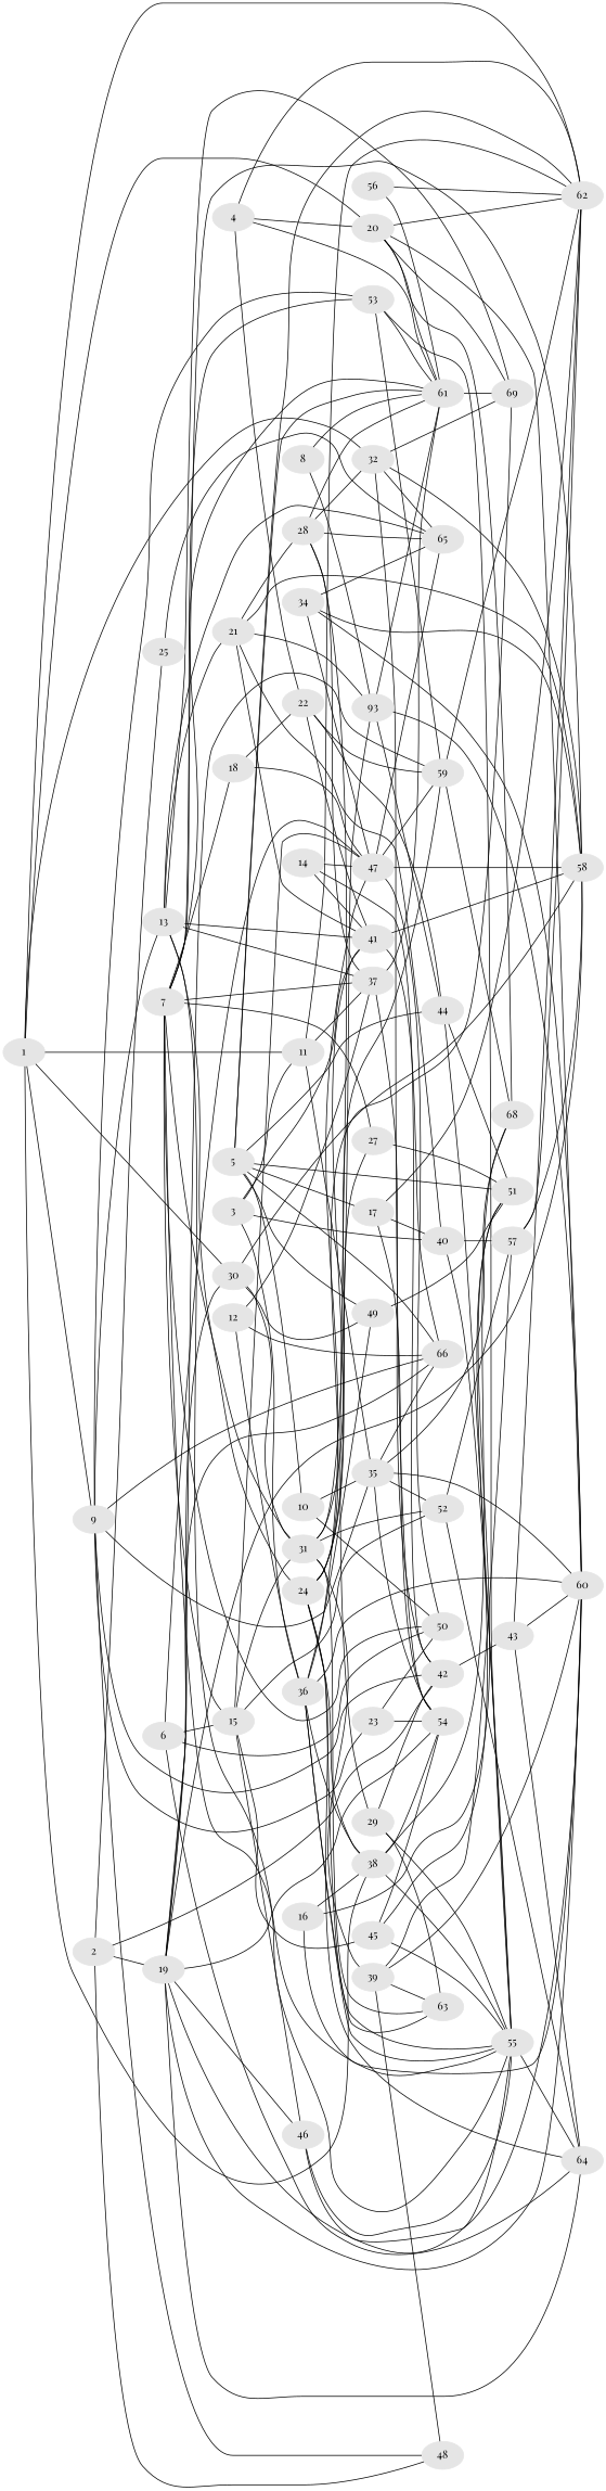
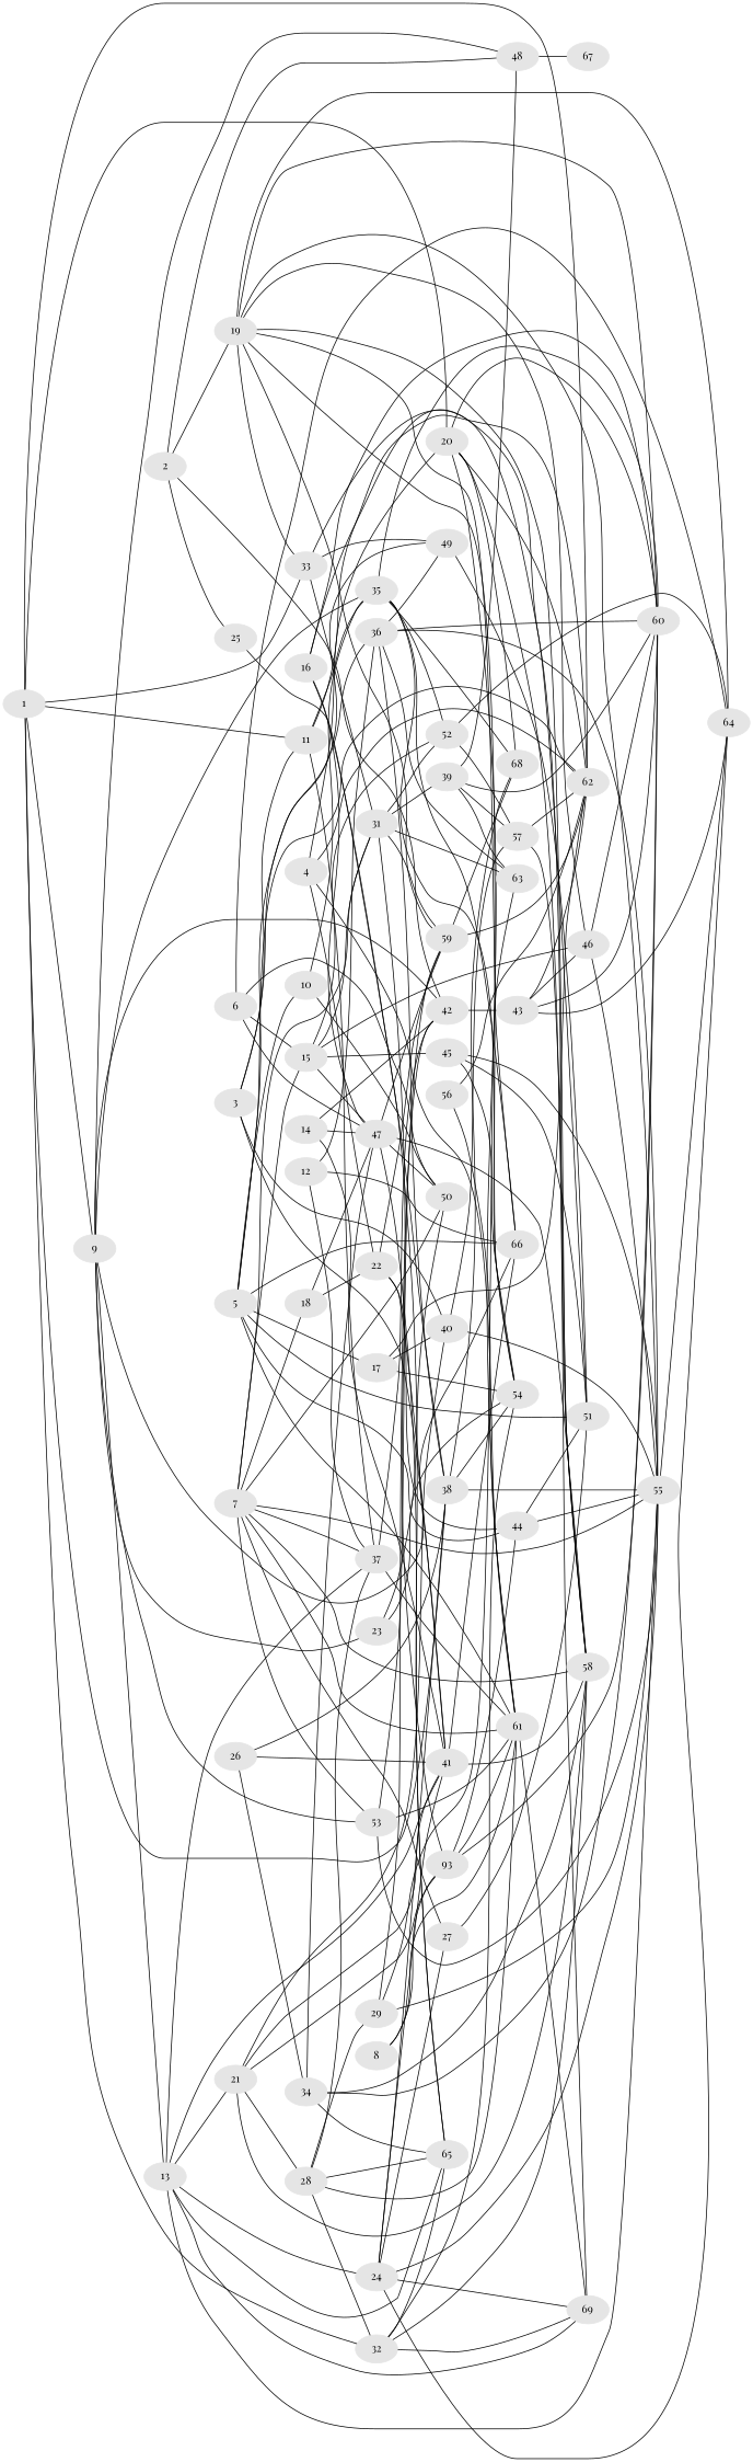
  graph {
    fontname="Playfair Display"
    rankdir=LR
    node [color=gray90 fontname="Playfair Display" style=filled]
    edge [fontname="Playfair Display" weight=1.0]
    1
    9
    11
    20
-   30
+   30 [label=33]
    32
    38
    62
    42
    48
    66
    53
    13
    23
    35
    37
    61
    69
    60
    68
    49
    31
    58
    65
    54
    55
    2
    19
    25
    64
    46
    59
    43
+   67
    3
    36
    40
    41
    63
    57
    4
    22
    44
    5
    10
    17
    51
    50
    6
    15
    47
    45
    52
    7
    18
    27
    n57 [label=93]
    39
    8
    21
    24
    12
    28
    14
    16
    29
+   26
    34
    56
    1 -- 9
    1 -- 11
    1 -- 20
    1 -- 30
    1 -- 32
    1 -- 38
    1 -- 62
    9 -- 42
    9 -- 48
    9 -- 66
    9 -- 53
    9 -- 13
    9 -- 23
    9 -- 35
    11 -- 62
    11 -- 35
    11 -- 37
    20 -- 62
    20 -- 61
    20 -- 69
    20 -- 60
    20 -- 68
    30 -- 49
    30 -- 31
    30 -- 58
    32 -- 69
    32 -- 58
    32 -- 65
    32 -- 54
    38 -- 68
    38 -- 54
    38 -- 55
    42 -- 43
+   48 -- 67 [weight=2.0]
    53 -- 61
    53 -- 55
    53 -- 59
    13 -- 37
    13 -- 69
    13 -- 65
    13 -- 55
    13 -- 41
    13 -- 21
    13 -- 24
    23 -- 54
    23 -- 50
    35 -- 66
    35 -- 60
    35 -- 68
    35 -- 54
    35 -- 52 [weight=2.0]
    37 -- 42
    37 -- 61
    61 -- 69
    49 -- 51
    31 -- 59
    31 -- 63
    31 -- 52
    31 -- n57
    31 -- 39
    55 -- 64
    2 -- 42
    2 -- 48
    2 -- 19
    2 -- 25
    19 -- 30
    19 -- 66
    19 -- 60
    19 -- 58
    19 -- 54
    19 -- 55
    19 -- 64
    19 -- 46
    19 -- 59
    25 -- 65
    46 -- 60
    46 -- 55
    59 -- 62
    59 -- 68
    43 -- 62
    43 -- 60
    43 -- 64
+   43 -- 46
    3 -- 11
    3 -- 36
    3 -- 40
    3 -- 41
    36 -- 38
    36 -- 60
    36 -- 49
    36 -- 55
    36 -- 63
    40 -- 55
    40 -- 57
    41 -- 66
    41 -- 58
    57 -- 62
    57 -- 58
    4 -- 20
    4 -- 62
    4 -- 61
    4 -- 22
    22 -- 59
    22 -- 41
    22 -- 44
    44 -- 55
    44 -- 51
    5 -- 62
    5 -- 66
    5 -- 61
    5 -- 49
    5 -- 44
    5 -- 10
    5 -- 17
    5 -- 51
    10 -- 35 [weight=2.0]
    10 -- 50
    17 -- 62
    17 -- 54
    17 -- 40
    6 -- 64
    6 -- 50
    6 -- 15
    6 -- 47
    15 -- 31
    15 -- 46
    15 -- 47
    15 -- 45
    15 -- 52
    47 -- 58
    47 -- 65
    47 -- 59
    47 -- 50
    45 -- 54
    45 -- 55
    45 -- 51
    52 -- 64
    52 -- 57
    7 -- 53
    7 -- 37
    7 -- 61
    7 -- 31
    7 -- 58
    7 -- 55
    7 -- 50
    7 -- 15
    7 -- 18
    7 -- 27
    18 -- 22
    18 -- 47
    27 -- 51
    n57 -- 61
    n57 -- 60
    n57 -- 44
    39 -- 48
    39 -- 60
    39 -- 63
    39 -- 57
    8 -- 61
    8 -- n57
    21 -- 58
    21 -- 40
    21 -- 41
    21 -- n57
    21 -- 28
    24 -- 38
    24 -- 69
    24 -- 55
    24 -- 64
    24 -- 41
    24 -- 27
    12 -- 66
    12 -- 37
    12 -- 36
    28 -- 32
    28 -- 37
    28 -- 61 [weight=2.0]
    28 -- 65
    28 -- 29
    14 -- 42
    14 -- 41
    14 -- 47
    16 -- 38
    16 -- 60
    16 -- 51
-   36 -- 47
+   16 -- 47
    29 -- 42
    29 -- 55
    29 -- 63
+   26 -- 38
+   26 -- 41
+   26 -- 34
    34 -- 60
    34 -- 58
    34 -- 65
    34 -- 47
    56 -- 62
    56 -- 61
  }
